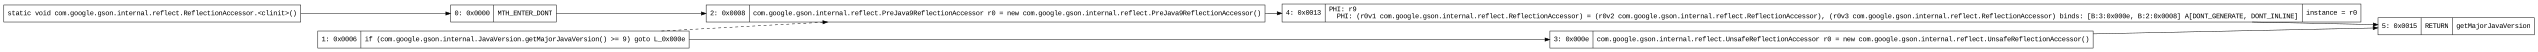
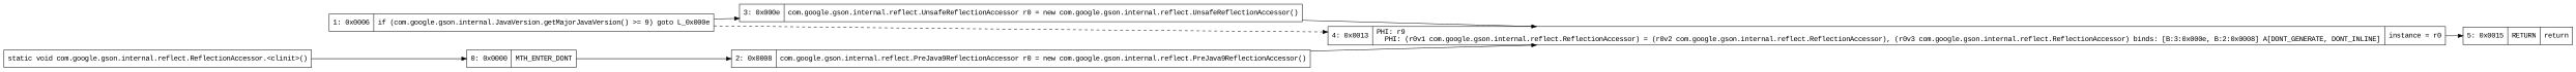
  digraph {
    fontname="Liberation Mono"
    rankdir=LR
    node [fontname="Liberation Mono" shape=record]
    edge [fontname="Liberation Mono"]
    n1 [label="{0\:\ 0x0000|MTH_ENTER_DONT\l}"]
    n2 [label="{2\:\ 0x0008|com.google.gson.internal.reflect.PreJava9ReflectionAccessor r0 = new com.google.gson.internal.reflect.PreJava9ReflectionAccessor()\l}"]
    n3 [label="{1\:\ 0x0006|if (com.google.gson.internal.JavaVersion.getMajorJavaVersion() \>= 9) goto L_0x000e\l}"]
    n4 [label="{3\:\ 0x000e|com.google.gson.internal.reflect.UnsafeReflectionAccessor r0 = new com.google.gson.internal.reflect.UnsafeReflectionAccessor()\l}"]
    n5 [label="{4\:\ 0x0013|PHI: r9 \l  PHI: (r0v1 com.google.gson.internal.reflect.ReflectionAccessor) = (r0v2 com.google.gson.internal.reflect.ReflectionAccessor), (r0v3 com.google.gson.internal.reflect.ReflectionAccessor) binds: [B:3:0x000e, B:2:0x0008] A[DONT_GENERATE, DONT_INLINE]\l|instance = r0\l}"]
-   n6 [label="{5\:\ 0x0015|RETURN\l|getMajorJavaVersion\l}"]
+   n6 [label="{5\:\ 0x0015|RETURN\l|return\l}"]
    n7 [label="{static void com.google.gson.internal.reflect.ReflectionAccessor.\<clinit\>() }"]
    n1 -> n2
    n2 -> n5
-   n3 -> n2 [style=dashed]
+   n3 -> n5 [style=dashed]
    n3 -> n4
-   n4 -> n6
+   n4 -> n5
    n5 -> n6
    n7 -> n1
  }
